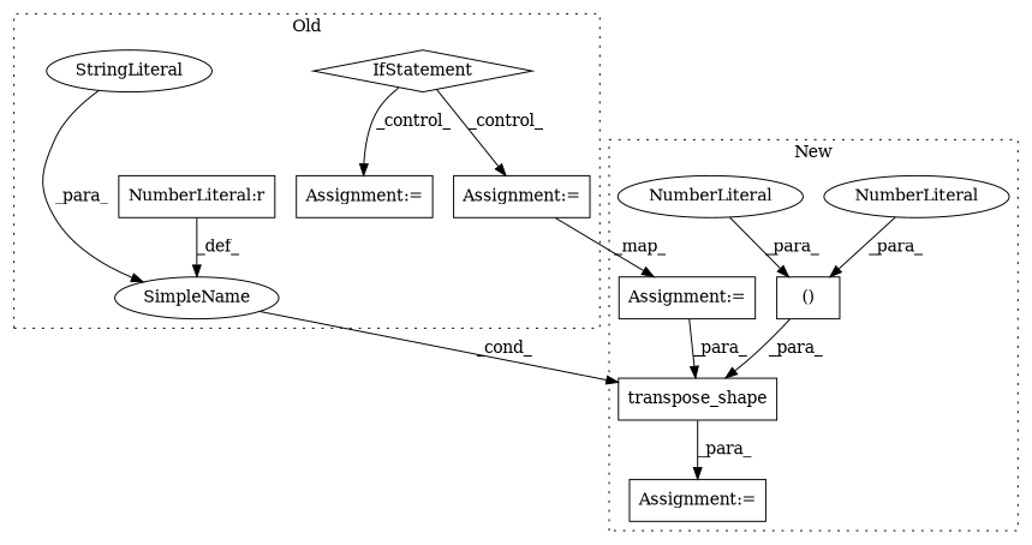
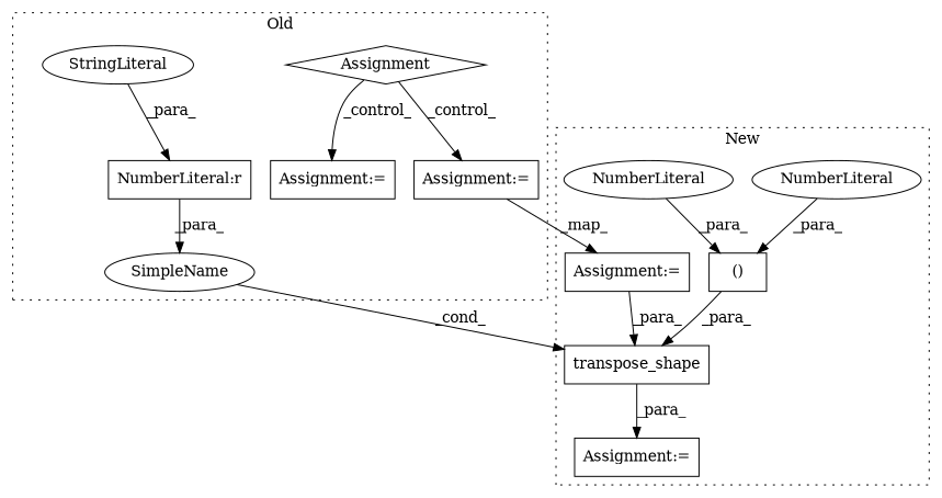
  digraph {
    node [a=7 l=1 s=2431 shape=box]
-   n1 [a=25 l="4,2" label=IfStatement s="2350,2390" shape=diamond]
+   n1 [a=25 l="4,2" label=Assignment s="2350,2390" shape=diamond]
    n2 [a=42 label=SimpleName shape=ellipse l="" s=""]
    n3 [l=24 label="Assignment:=" s=2584]
    n4 [a=27 l=4 label="NumberLiteral:r" s=2370]
    n5 [a=45 l=16 label=StringLiteral s=2374 shape=ellipse]
    n6 [l=26 label="Assignment:=" s=2695]
    n7 [a=32 l="16,2" label=transpose_shape s="2386,2446"]
    n8 [a=106 l=15 label="()"]
    n9 [a=34 label=NumberLiteral s=2445 shape=ellipse]
    n10 [label="Assignment:=" s=2385]
    n11 [a=34 label=NumberLiteral shape=ellipse]
    n12 [l=8 label="Assignment:=" s=2291]
    subgraph cluster_1 {
      label=Old
      style=dotted
      n1
      n2
      n3
      n4
      n5
      n6
    }
    subgraph cluster_2 {
      label=New
      style=dotted
      n7
      n8
      n9
      n10
      n11
      n12
    }
    n1 -> n3 [label=_control_]
    n1 -> n6 [label=_control_]
    n2 -> n7 [label=_cond_]
-   n4 -> n2 [label=_def_]
-   n5 -> n2 [label=_para_]
+   n4 -> n2 [label=_para_]
+   n5 -> n4 [label=_para_]
    n6 -> n12 [label=_map_]
    n7 -> n10 [label=_para_]
    n8 -> n7 [label=_para_]
    n9 -> n8 [label=_para_]
    n11 -> n8 [label=_para_]
    n12 -> n7 [label=_para_]
  }
